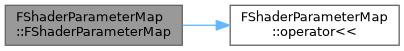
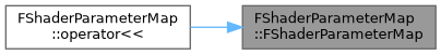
  digraph {
    rankdir=RL
    node [fontname=Helvetica fontsize=10 shape=box style=filled]
    n1 [color=gray40 fillcolor=grey60 fontcolor=black height=0.2 label="FShaderParameterMap\l::FShaderParameterMap" width=0.4]
    n2 [color=grey40 fillcolor=white height=0.2 label="FShaderParameterMap\l::operator\<\<" width=0.4]
-   n2 -> n1 [color=steelblue1 dir=back fontname=Helvetica fontsize=10 labelfontname=Helvetica labelfontsize=10 style=solid]
+   n1 -> n2 [color=steelblue1 dir=back fontname=Helvetica fontsize=10 labelfontname=Helvetica labelfontsize=10 style=solid]
  }
